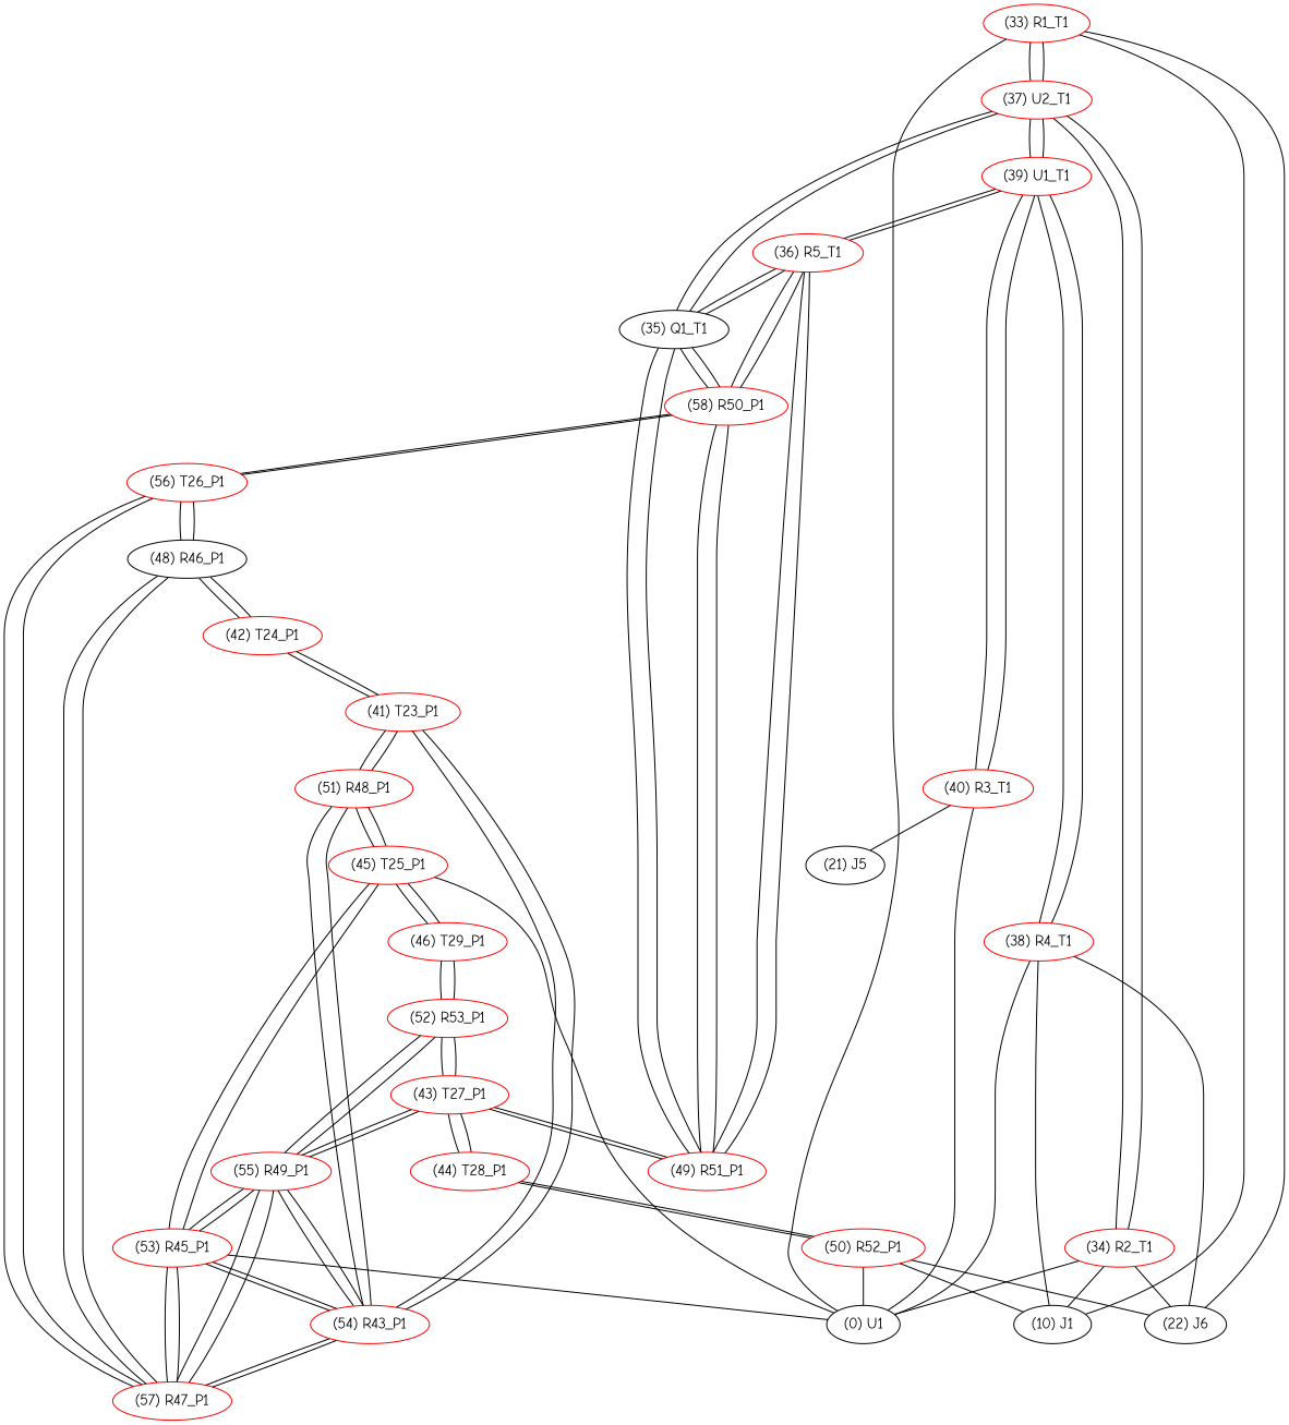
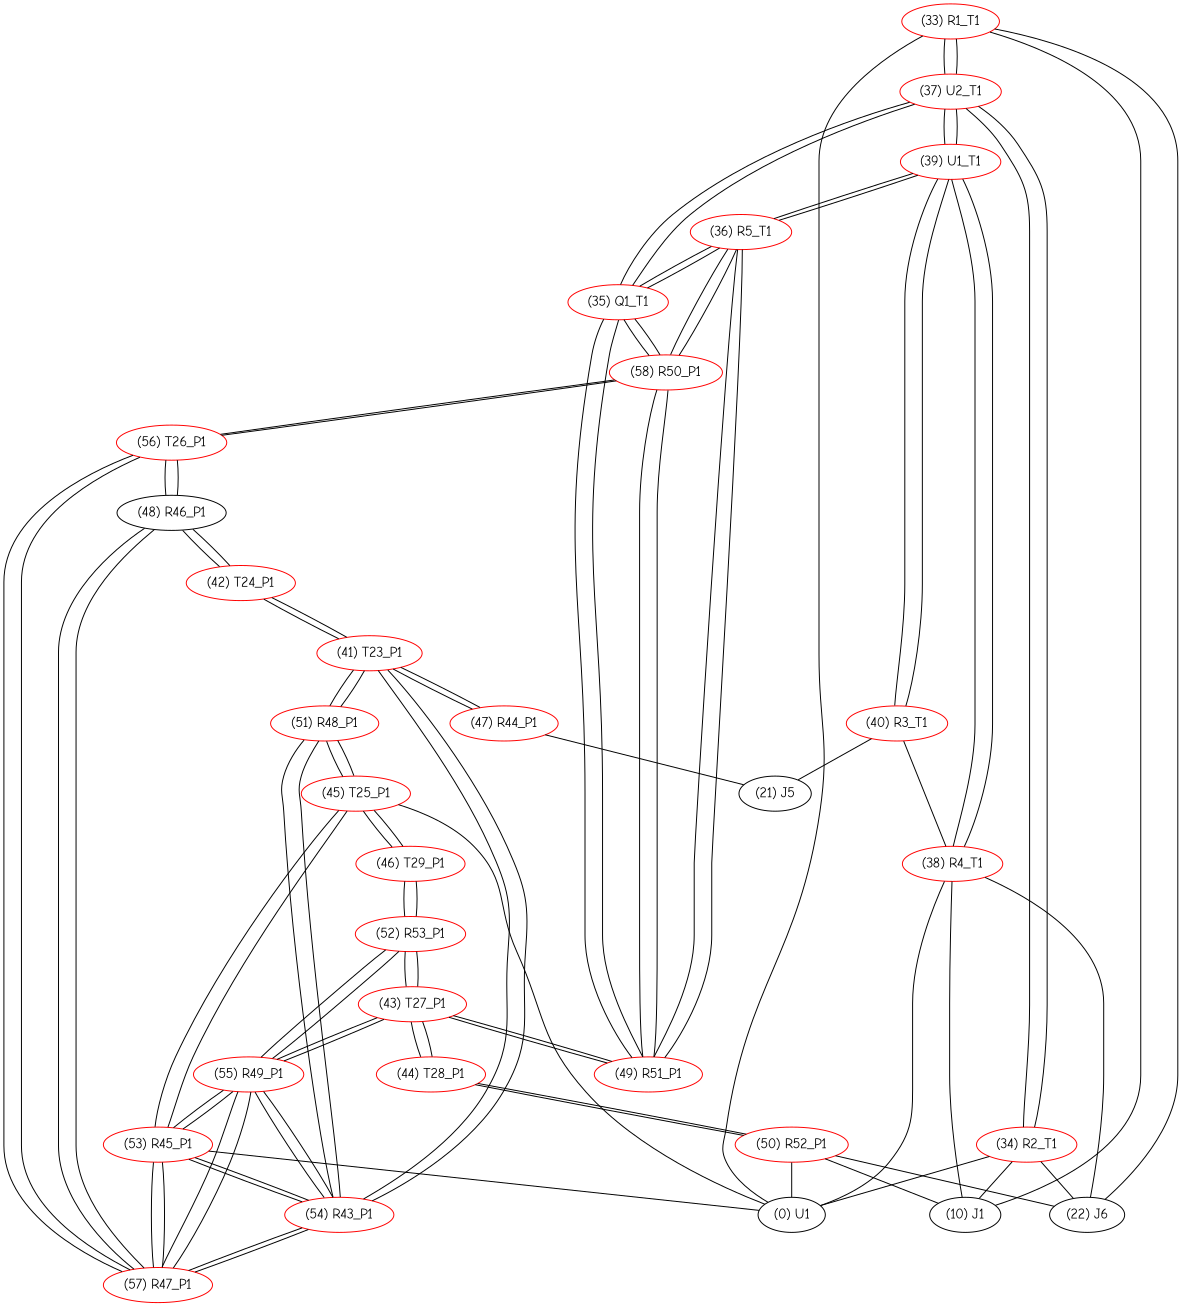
  graph {
    fontname="Comic Neue"
    node [color=red fontname="Comic Neue"]
    edge [fontname="Comic Neue"]
    n1 [label="(33) R1_T1"]
    n2 [label="(22) J6" color=""]
    n3 [label="(10) J1" color=""]
    n4 [label="(0) U1" color=""]
    n5 [label="(37) U2_T1"]
    n6 [label="(34) R2_T1"]
-   n7 [color=black label="(35) Q1_T1"]
+   n7 [label="(35) Q1_T1"]
    n8 [label="(39) U1_T1"]
    n9 [label="(49) R51_P1"]
    n10 [label="(58) R50_P1"]
    n11 [label="(36) R5_T1"]
    n12 [label="(38) R4_T1"]
    n13 [label="(40) R3_T1"]
    n14 [label="(43) T27_P1"]
    n15 [label="(56) T26_P1"]
    n16 [label="(55) R49_P1"]
    n17 [label="(44) T28_P1"]
    n18 [label="(52) R53_P1"]
    n19 [label="(57) R47_P1"]
    n20 [color=black label="(48) R46_P1"]
    n21 [label="(21) J5" color=""]
    n22 [label="(41) T23_P1"]
    n23 [label="(51) R48_P1"]
    n24 [label="(54) R43_P1"]
    n25 [label="(42) T24_P1"]
+   n26 [label="(47) R44_P1"]
    n27 [label="(45) T25_P1"]
    n28 [label="(53) R45_P1"]
    n29 [label="(46) T29_P1"]
    n30 [label="(50) R52_P1"]
    n1 -- n2
    n1 -- n3
    n1 -- n4
    n1 -- n5
    n5 -- n1
    n5 -- n6
    n5 -- n7
    n5 -- n8
    n6 -- n2
    n6 -- n3
    n6 -- n4
    n6 -- n5
    n7 -- n5
    n7 -- n9
    n7 -- n10
    n7 -- n11
    n8 -- n5
    n8 -- n11
    n8 -- n12
    n8 -- n13
    n9 -- n7
    n9 -- n10
    n9 -- n11
    n9 -- n14
    n10 -- n7
    n10 -- n9
    n10 -- n11
    n10 -- n15
    n11 -- n7
    n11 -- n8
    n11 -- n9
    n11 -- n10
    n12 -- n2
    n12 -- n3
    n12 -- n4
    n12 -- n8
-   n13 -- n4
+   n13 -- n12
    n13 -- n8
    n13 -- n21
    n14 -- n9
    n14 -- n16
    n14 -- n17
    n14 -- n18
    n15 -- n10
    n15 -- n19
    n15 -- n20
    n16 -- n14
    n16 -- n18
    n16 -- n19
    n16 -- n24
    n16 -- n28
    n17 -- n14
    n17 -- n30
    n18 -- n14
    n18 -- n16
    n18 -- n29
    n19 -- n15
    n19 -- n16
    n19 -- n20
    n19 -- n24
    n19 -- n28
    n20 -- n15
    n20 -- n19
    n20 -- n25
    n22 -- n23
    n22 -- n24
    n22 -- n25
+   n22 -- n26
    n23 -- n22
    n23 -- n24
    n23 -- n27
    n24 -- n16
    n24 -- n19
    n24 -- n22
    n24 -- n23
    n24 -- n28
    n25 -- n20
    n25 -- n22
+   n26 -- n21
+   n26 -- n22
    n27 -- n4
    n27 -- n23
    n27 -- n28
    n27 -- n29
    n28 -- n4
    n28 -- n16
    n28 -- n19
    n28 -- n24
    n28 -- n27
    n29 -- n18
    n29 -- n27
    n30 -- n2
    n30 -- n3
    n30 -- n4
    n30 -- n17
  }
